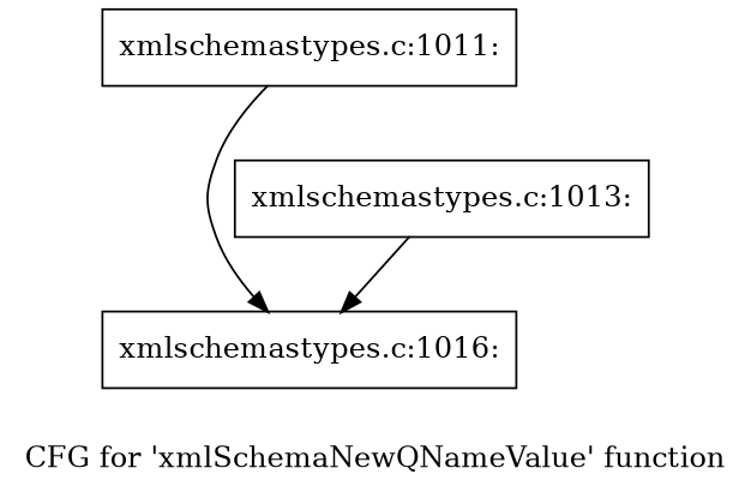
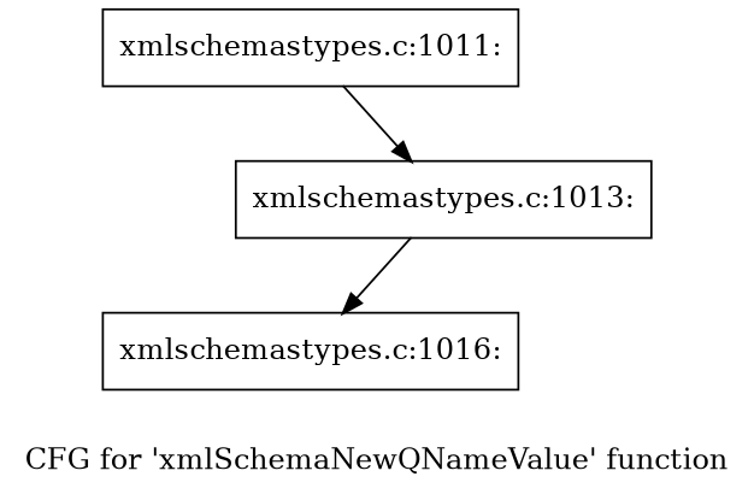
  digraph {
    label="CFG for 'xmlSchemaNewQNameValue' function"
    node [shape=record]
    n1 [label="{xmlschemastypes.c:1011:}"]
    n2 [label="{xmlschemastypes.c:1016:}"]
    n3 [label="{xmlschemastypes.c:1013:}"]
-   n1 -> n2
+   n1 -> n3
    n3 -> n2
  }
